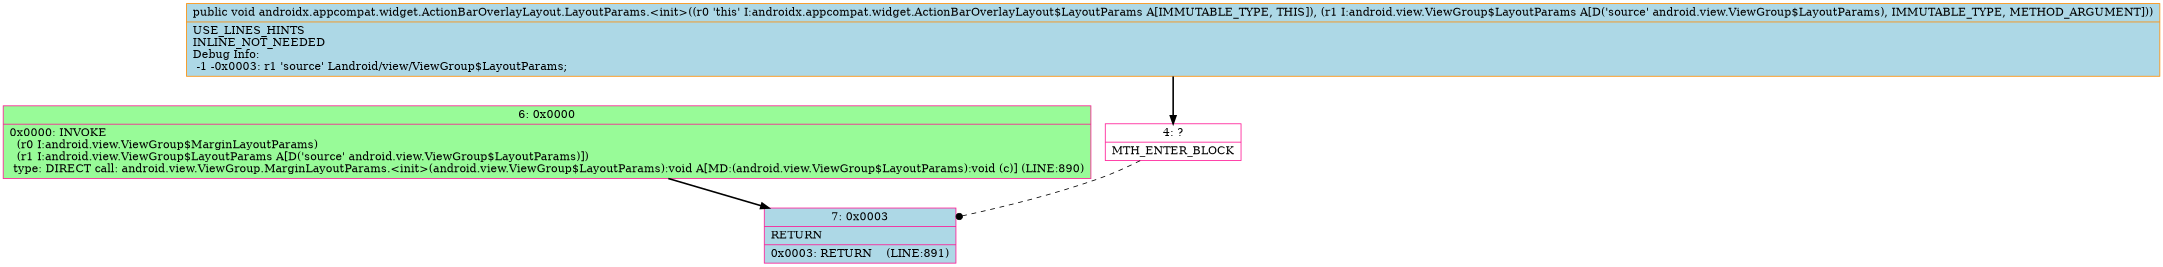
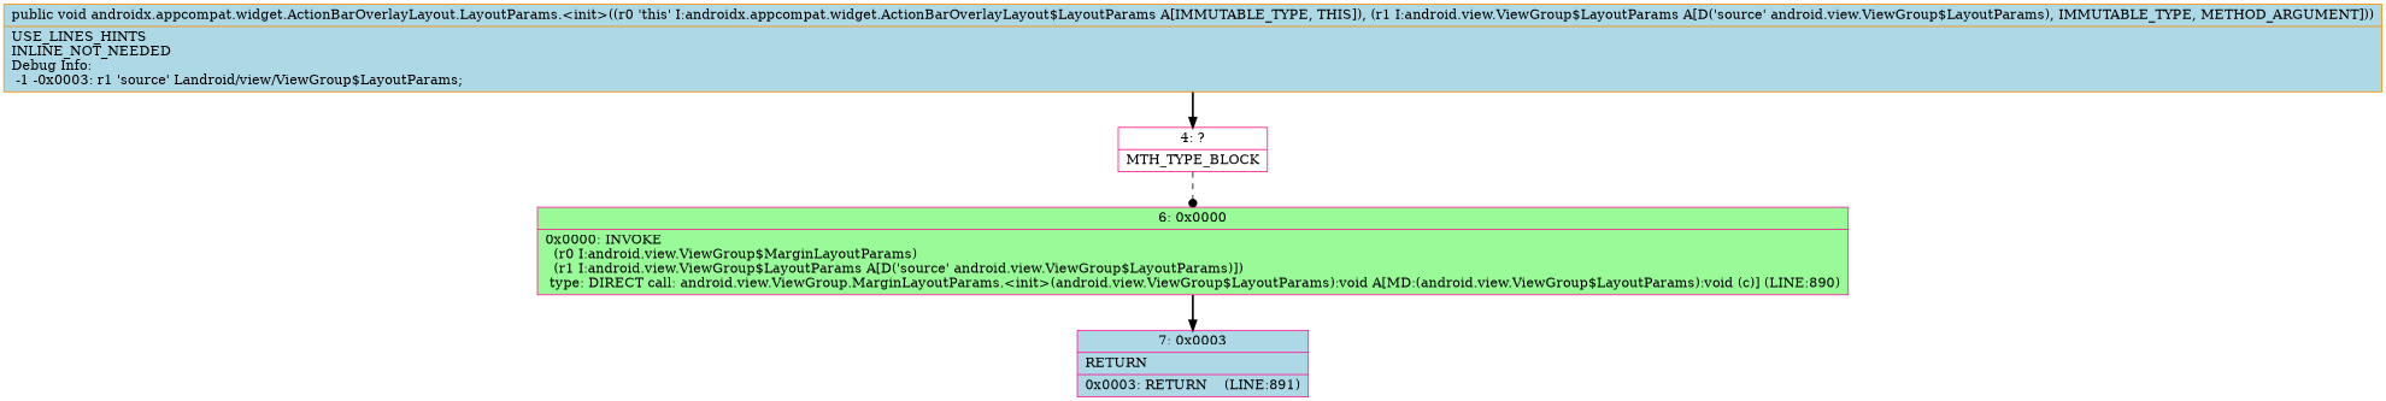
  digraph {
    node [color=deeppink fillcolor=lightblue shape=record style=filled]
    edge [arrowhead=normal style=bold]
-   n1 [fillcolor=white label="{4\:\ ?|MTH_ENTER_BLOCK\l}"]
+   n1 [fillcolor=white label="{4\:\ ?|MTH_TYPE_BLOCK\l}"]
    n2 [fillcolor=palegreen label="{6\:\ 0x0000|0x0000: INVOKE  \l  (r0 I:android.view.ViewGroup$MarginLayoutParams)\l  (r1 I:android.view.ViewGroup$LayoutParams A[D('source' android.view.ViewGroup$LayoutParams)])\l type: DIRECT call: android.view.ViewGroup.MarginLayoutParams.\<init\>(android.view.ViewGroup$LayoutParams):void A[MD:(android.view.ViewGroup$LayoutParams):void (c)] (LINE:890)\l}"]
    n3 [label="{7\:\ 0x0003|RETURN\l|0x0003: RETURN    (LINE:891)\l}"]
    n4 [color=darkorange label="{public void androidx.appcompat.widget.ActionBarOverlayLayout.LayoutParams.\<init\>((r0 'this' I:androidx.appcompat.widget.ActionBarOverlayLayout$LayoutParams A[IMMUTABLE_TYPE, THIS]), (r1 I:android.view.ViewGroup$LayoutParams A[D('source' android.view.ViewGroup$LayoutParams), IMMUTABLE_TYPE, METHOD_ARGUMENT]))  | USE_LINES_HINTS\lINLINE_NOT_NEEDED\lDebug Info:\l  \-1 \-0x0003: r1 'source' Landroid\/view\/ViewGroup$LayoutParams;\l}"]
-   n1 -> n3 [arrowhead=dot style=dashed]
+   n1 -> n2 [arrowhead=dot style=dashed]
    n2 -> n3
    n4 -> n1
  }
